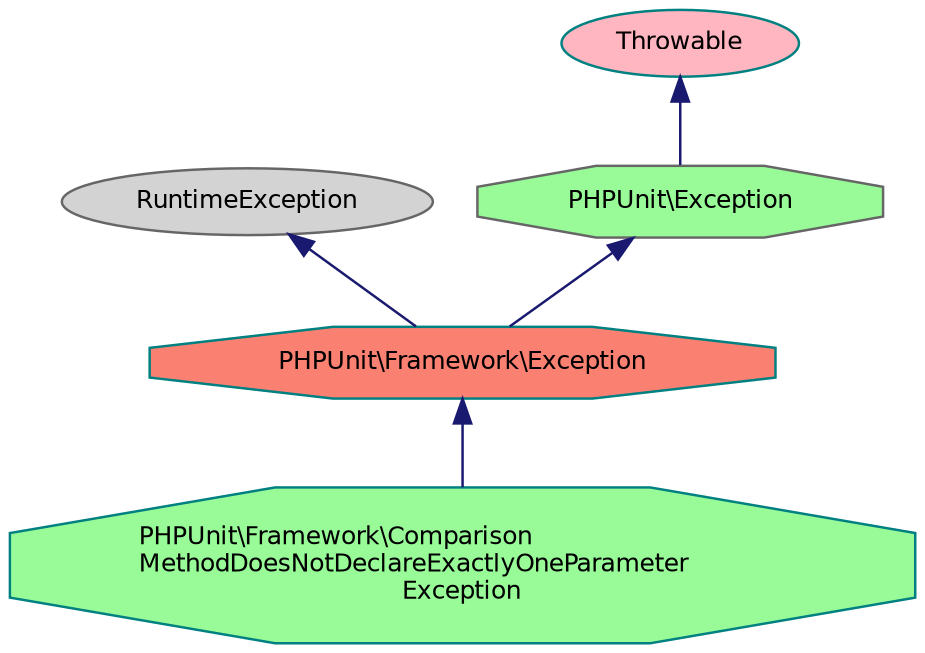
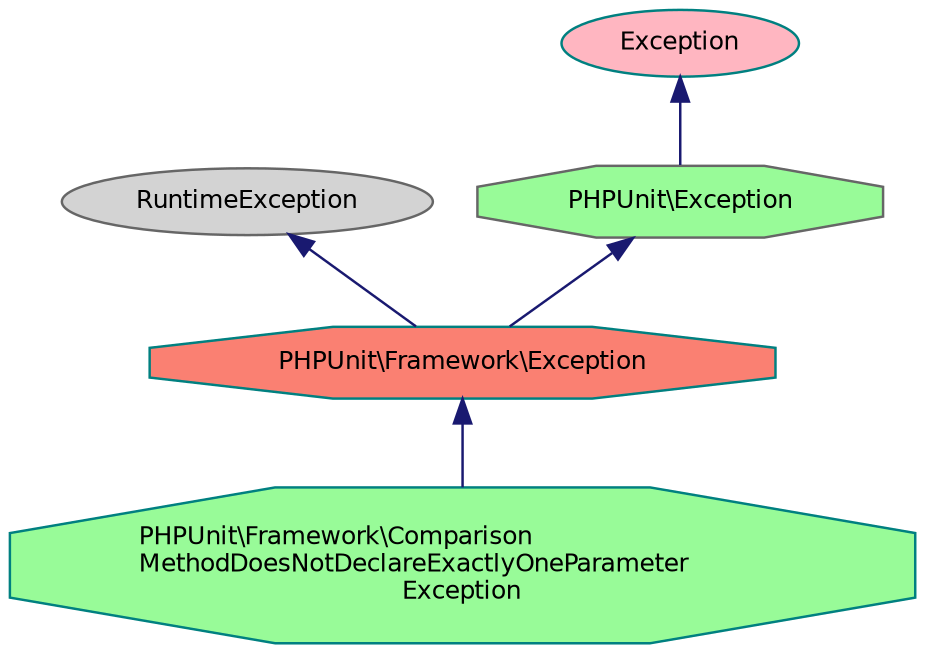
  digraph {
    fontname="DejaVu Sans"
    node [color=teal fillcolor=palegreen fontname="DejaVu Sans" fontsize=10 shape=octagon style=filled]
    edge [color=midnightblue dir=back fontname="DejaVu Sans" fontsize=10 labelfontname=Helvetica labelfontsize=10 style=solid]
    n1 [fontcolor=black height=0.2 label="PHPUnit\\Framework\\Comparison\lMethodDoesNotDeclareExactlyOneParameter\lException" width=0.4]
    n2 [fillcolor=salmon height=0.2 label="PHPUnit\\Framework\\Exception" width=0.4]
    n3 [color=gray40 fillcolor=lightgrey height=0.2 label=RuntimeException shape=ellipse width=0.4]
    n4 [color=gray40 height=0.2 label="PHPUnit\\Exception" width=0.4]
-   n5 [fillcolor=lightpink height=0.2 label=Throwable shape=ellipse width=0.4]
+   n5 [fillcolor=lightpink height=0.2 label=Exception shape=ellipse width=0.4]
    n2 -> n1
    n3 -> n2
    n4 -> n2
    n5 -> n4
  }
